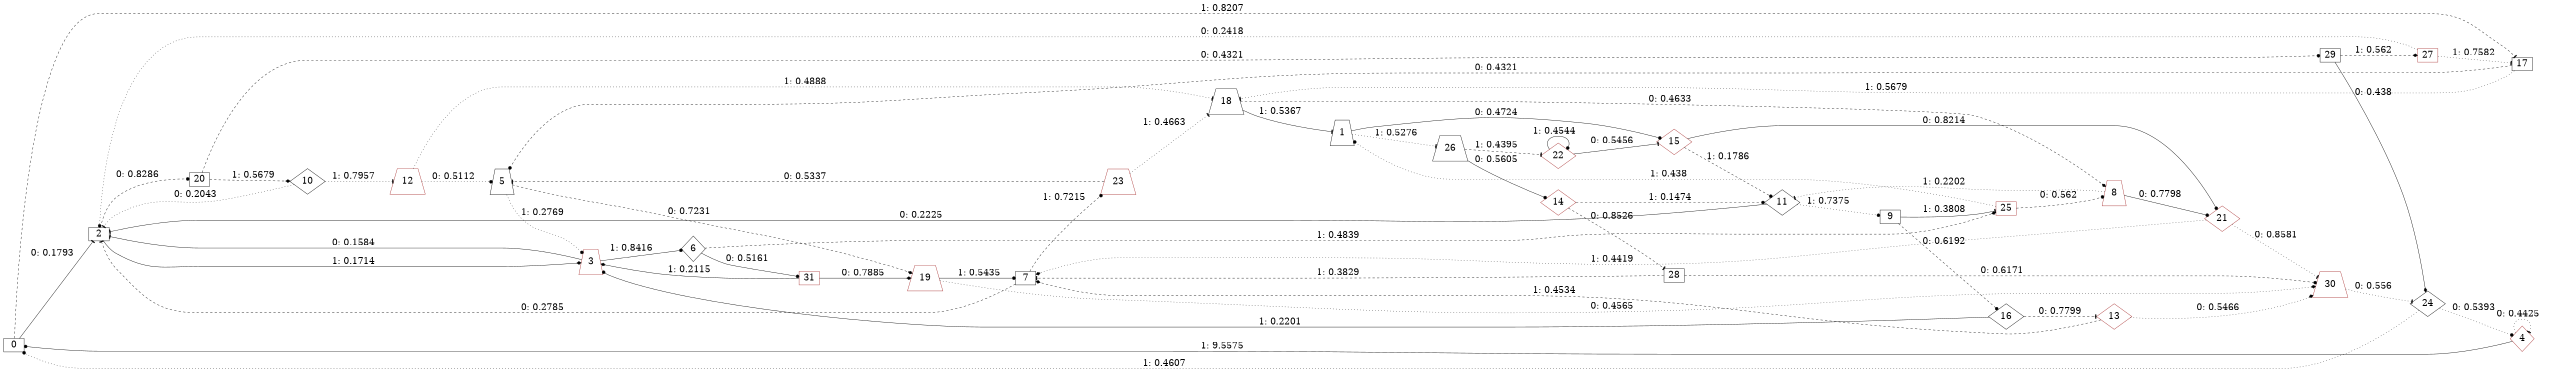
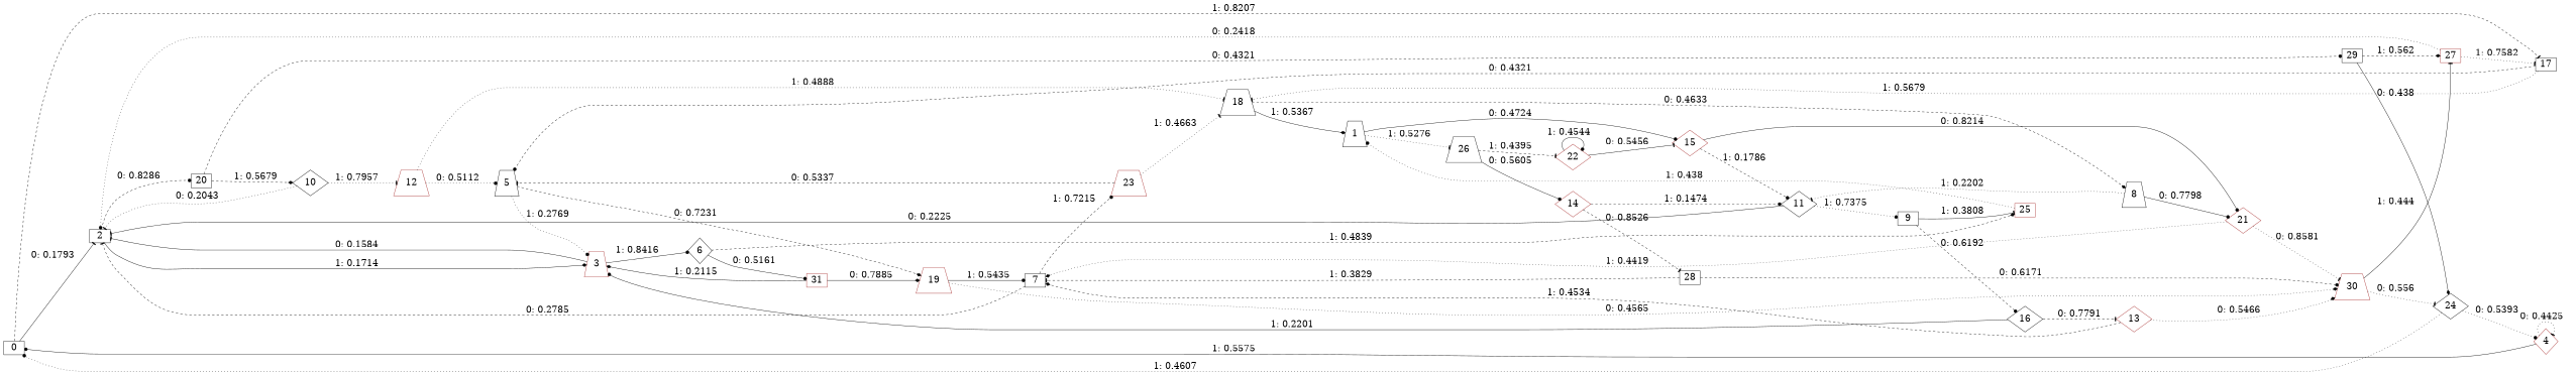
  digraph {
    rankdir=LR
    node [color=black fontsize=24 shape=box]
    edge [arrowhead=dot fontsize=24 style=dashed]
    0
    2
    17
    20
    3 [color=brown shape=trapezium]
    5 [shape=trapezium]
    18 [shape=trapezium]
    10 [shape=diamond]
    29
    6 [shape=diamond]
    19 [color=brown shape=trapezium]
    1 [shape=trapezium]
-   8 [color=brown shape=trapezium]
+   8 [shape=trapezium]
    15 [color=brown shape=diamond]
    26 [shape=trapezium]
    21 [color=brown shape=diamond]
    11 [shape=diamond]
    14 [color=brown shape=diamond]
    22 [color=brown shape=diamond]
    7
    30 [color=brown shape=trapezium]
    9
    28
    12 [color=brown shape=trapezium]
    24 [shape=diamond]
    27 [color=brown]
    31 [color=brown]
    25 [color=brown]
    4 [color=brown shape=diamond]
    23 [color=brown shape=trapezium]
    16 [shape=diamond]
    13 [color=brown shape=diamond]
    0 -> 2 [arrowhead=tee label="0: 0.1793   " style=solid]
    0 -> 17 [arrowhead=tee label="1: 0.8207   "]
    2 -> 20 [label="0: 0.8286   "]
    2 -> 3 [arrowhead=diamond label="1: 0.1714   " style=solid]
    17 -> 5 [label="0: 0.4321   "]
    17 -> 18 [arrowhead=tee label="1: 0.5679   " style=dotted]
    20 -> 10 [arrowhead=diamond label="1: 0.5679   "]
    20 -> 29 [label="0: 0.4321   "]
    3 -> 2 [arrowhead=tee label="0: 0.1584   " style=solid]
    3 -> 6 [label="1: 0.8416   " style=solid]
    5 -> 3 [label="1: 0.2769   " style=dotted]
    5 -> 19 [arrowhead=diamond label="0: 0.7231   "]
-   18 -> 1 [arrowhead=tee label="1: 0.5367   " style=solid]
+   18 -> 1 [arrowhead=diamond label="1: 0.5367   " style=solid]
    18 -> 8 [arrowhead=diamond label="0: 0.4633   "]
    10 -> 2 [arrowhead=tee label="0: 0.2043   " style=dotted]
    10 -> 12 [arrowhead=tee label="1: 0.7957   " style=dotted]
    29 -> 24 [arrowhead=diamond label="0: 0.438    " style=solid]
    29 -> 27 [arrowhead=diamond label="1: 0.562    "]
    6 -> 31 [label="0: 0.5161   " style=solid]
    6 -> 25 [arrowhead=diamond label="1: 0.4839   "]
    19 -> 7 [label="1: 0.5435   " style=solid]
    19 -> 30 [arrowhead=diamond label="0: 0.4565   " style=dotted]
    1 -> 15 [label="0: 0.4724   " style=solid]
    1 -> 26 [arrowhead=tee label="1: 0.5276   " style=dotted]
    8 -> 21 [label="0: 0.7798   " style=solid]
    8 -> 11 [arrowhead=tee label="1: 0.2202   " style=dotted]
    15 -> 21 [label="0: 0.8214   " style=solid]
    15 -> 11 [label="1: 0.1786   "]
    26 -> 14 [label="0: 0.5605   " style=solid]
    26 -> 22 [arrowhead=tee label="1: 0.4395   "]
    21 -> 7 [arrowhead=diamond label="1: 0.4419   " style=dotted]
    21 -> 30 [arrowhead=tee label="0: 0.8581   " style=dotted]
    11 -> 2 [arrowhead=tee label="0: 0.2225   " style=solid]
    11 -> 9 [label="1: 0.7375   " style=dotted]
    14 -> 11 [label="1: 0.1474   "]
    14 -> 28 [arrowhead=tee label="0: 0.8526   "]
    22 -> 15 [arrowhead=tee label="0: 0.5456   " style=solid]
    22 -> 22 [label="1: 0.4544   " style=solid]
    7 -> 2 [arrowhead=tee label="0: 0.2785   "]
    7 -> 23 [label="1: 0.7215   "]
    30 -> 24 [arrowhead=tee label="0: 0.556    " style=dotted]
+   30 -> 27 [arrowhead=tee label="1: 0.444    " style=solid]
    9 -> 25 [arrowhead=tee label="1: 0.3808   " style=solid]
    9 -> 16 [label="0: 0.6192   "]
    28 -> 7 [arrowhead=tee label="1: 0.3829   "]
    28 -> 30 [label="0: 0.6171   "]
    12 -> 5 [label="0: 0.5112   " style=dotted]
    12 -> 18 [arrowhead=tee label="1: 0.4888   " style=dotted]
    24 -> 0 [label="1: 0.4607   " style=dotted]
    24 -> 4 [label="0: 0.5393   " style=dotted]
    27 -> 2 [label="0: 0.2418   " style=dotted]
    27 -> 17 [arrowhead=tee label="1: 0.7582   " style=dotted]
    31 -> 3 [arrowhead=diamond label="1: 0.2115   " style=solid]
    31 -> 19 [arrowhead=diamond label="0: 0.7885   " style=solid]
    25 -> 1 [label="1: 0.438    " style=dotted]
-   25 -> 8 [label="0: 0.562    "]
-   4 -> 0 [label="1: 9.5575   " style=solid]
+   4 -> 0 [label="1: 0.5575   " style=solid]
    4 -> 4 [arrowhead=tee label="0: 0.4425   " style=dotted]
    23 -> 5 [arrowhead=tee label="0: 0.5337   "]
    23 -> 18 [arrowhead=tee label="1: 0.4663   " style=dotted]
    16 -> 3 [label="1: 0.2201   " style=solid]
-   16 -> 13 [arrowhead=tee label="0: 0.7799   "]
+   16 -> 13 [arrowhead=tee label="0: 0.7791   "]
    13 -> 7 [arrowhead=diamond label="1: 0.4534   "]
    13 -> 30 [arrowhead=diamond label="0: 0.5466   " style=dotted]
  }
